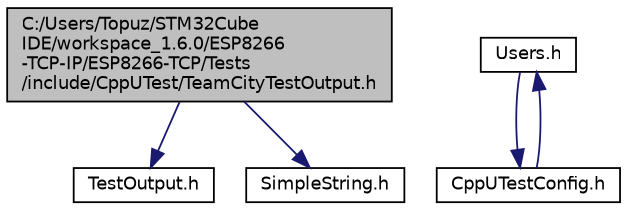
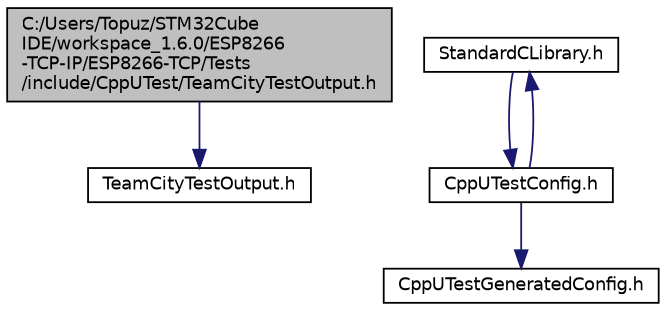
  digraph {
    node [color=black fillcolor=white fontname=Helvetica fontsize=10 shape=record style=filled]
    edge [color=midnightblue fontname=Helvetica fontsize=10 labelfontname=Helvetica labelfontsize=10 style=solid]
    n1 [fillcolor=grey75 fontcolor=black height=0.2 label="C:/Users/Topuz/STM32Cube\lIDE/workspace_1.6.0/ESP8266\l-TCP-IP/ESP8266-TCP/Tests\l/include/CppUTest/TeamCityTestOutput.h" width=0.4]
-   n2 [height=0.2 label="TestOutput.h" width=0.4]
-   n3 [height=0.2 label="SimpleString.h" width=0.4]
-   n4 [height=0.2 label="Users.h" width=0.4]
+   n2 [height=0.2 label="TeamCityTestOutput.h" width=0.4]
+   n4 [height=0.2 label="StandardCLibrary.h" width=0.4]
    n5 [height=0.2 label="CppUTestConfig.h" width=0.4]
+   n6 [height=0.2 label="CppUTestGeneratedConfig.h" width=0.4]
    n1 -> n2
-   n1 -> n3
    n4 -> n5
    n5 -> n4
+   n5 -> n6
  }
